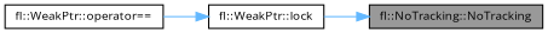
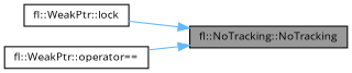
  digraph {
    fontname="Open Sans"
    rankdir=RL
    node [color=black fillcolor=white fontname="Open Sans" fontsize=10 shape=box style=filled]
    edge [color=steelblue1 dir=back fontname="Open Sans" fontsize=10 labelfontname=Helvetica labelfontsize=10 style=solid]
    n1 [fillcolor=grey60 fontcolor=black height=0.2 label="fl::NoTracking::NoTracking" width=0.4]
    n2 [height=0.2 label="fl::WeakPtr::lock" width=0.4]
    n3 [height=0.2 label="fl::WeakPtr::operator==" width=0.4]
    n1 -> n2
-   n2 -> n3
+   n1 -> n3
  }
